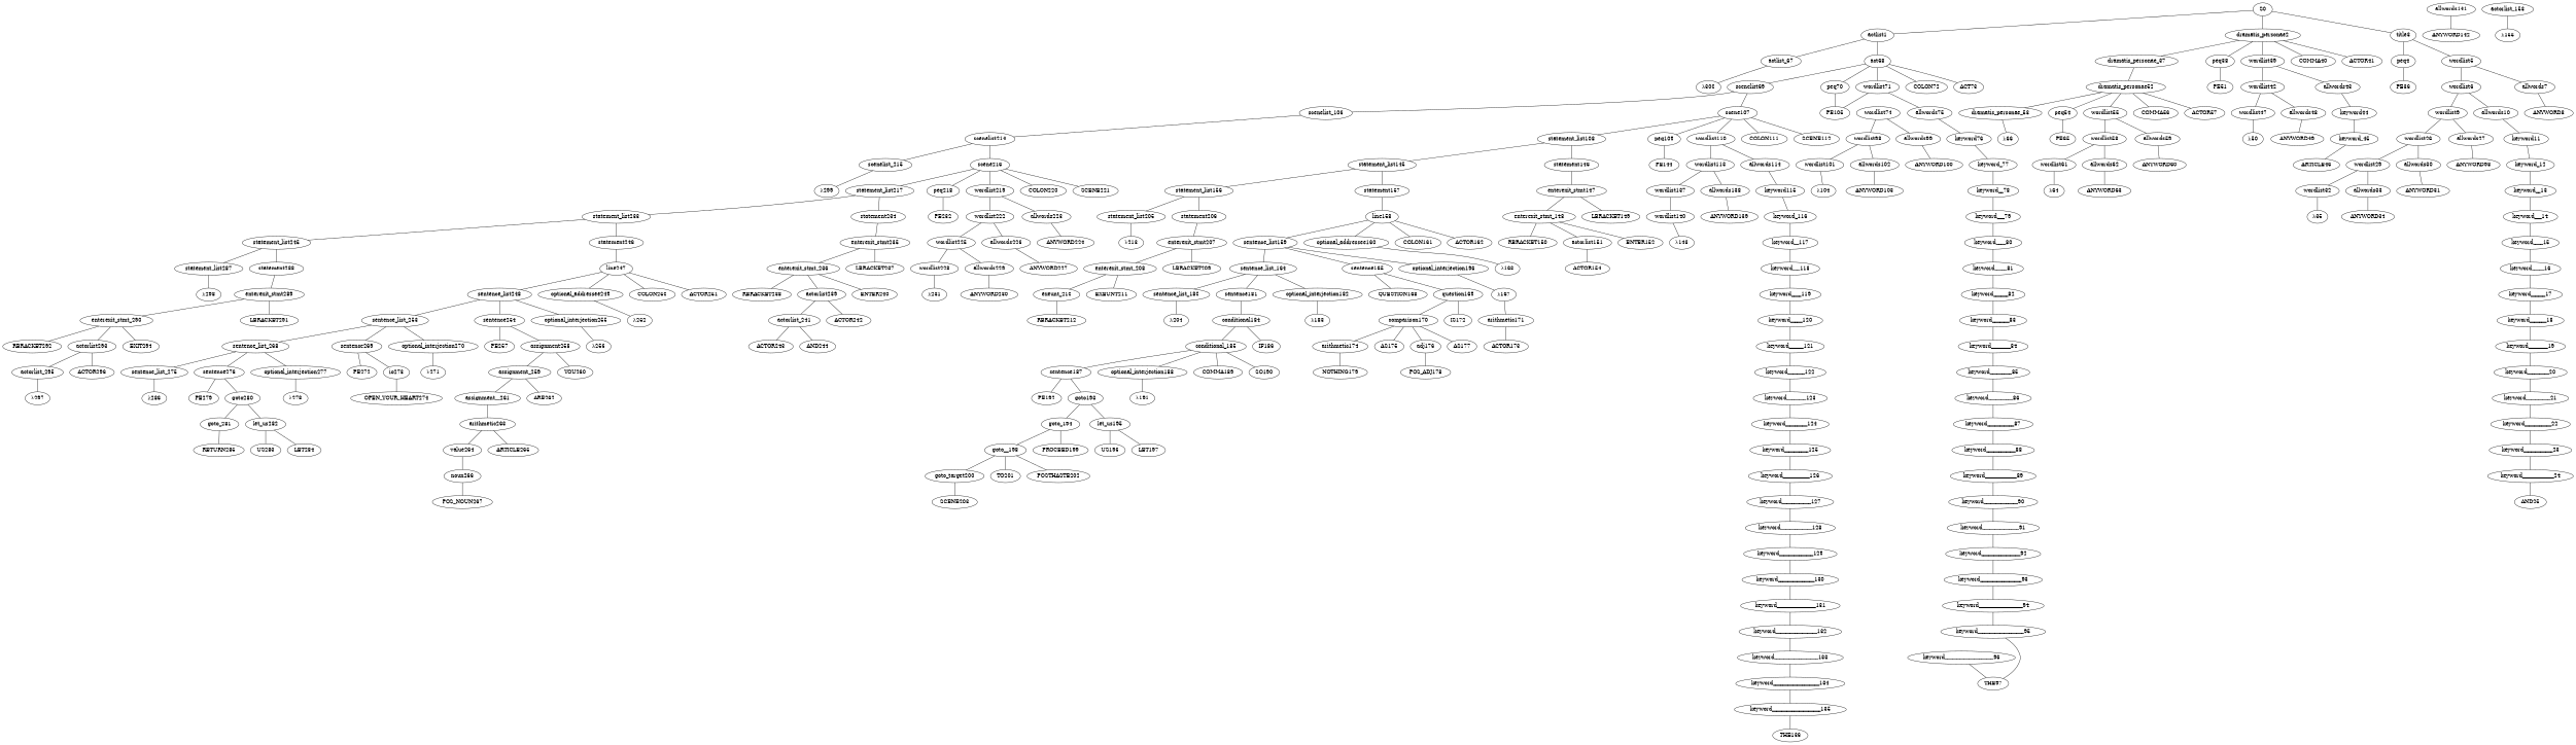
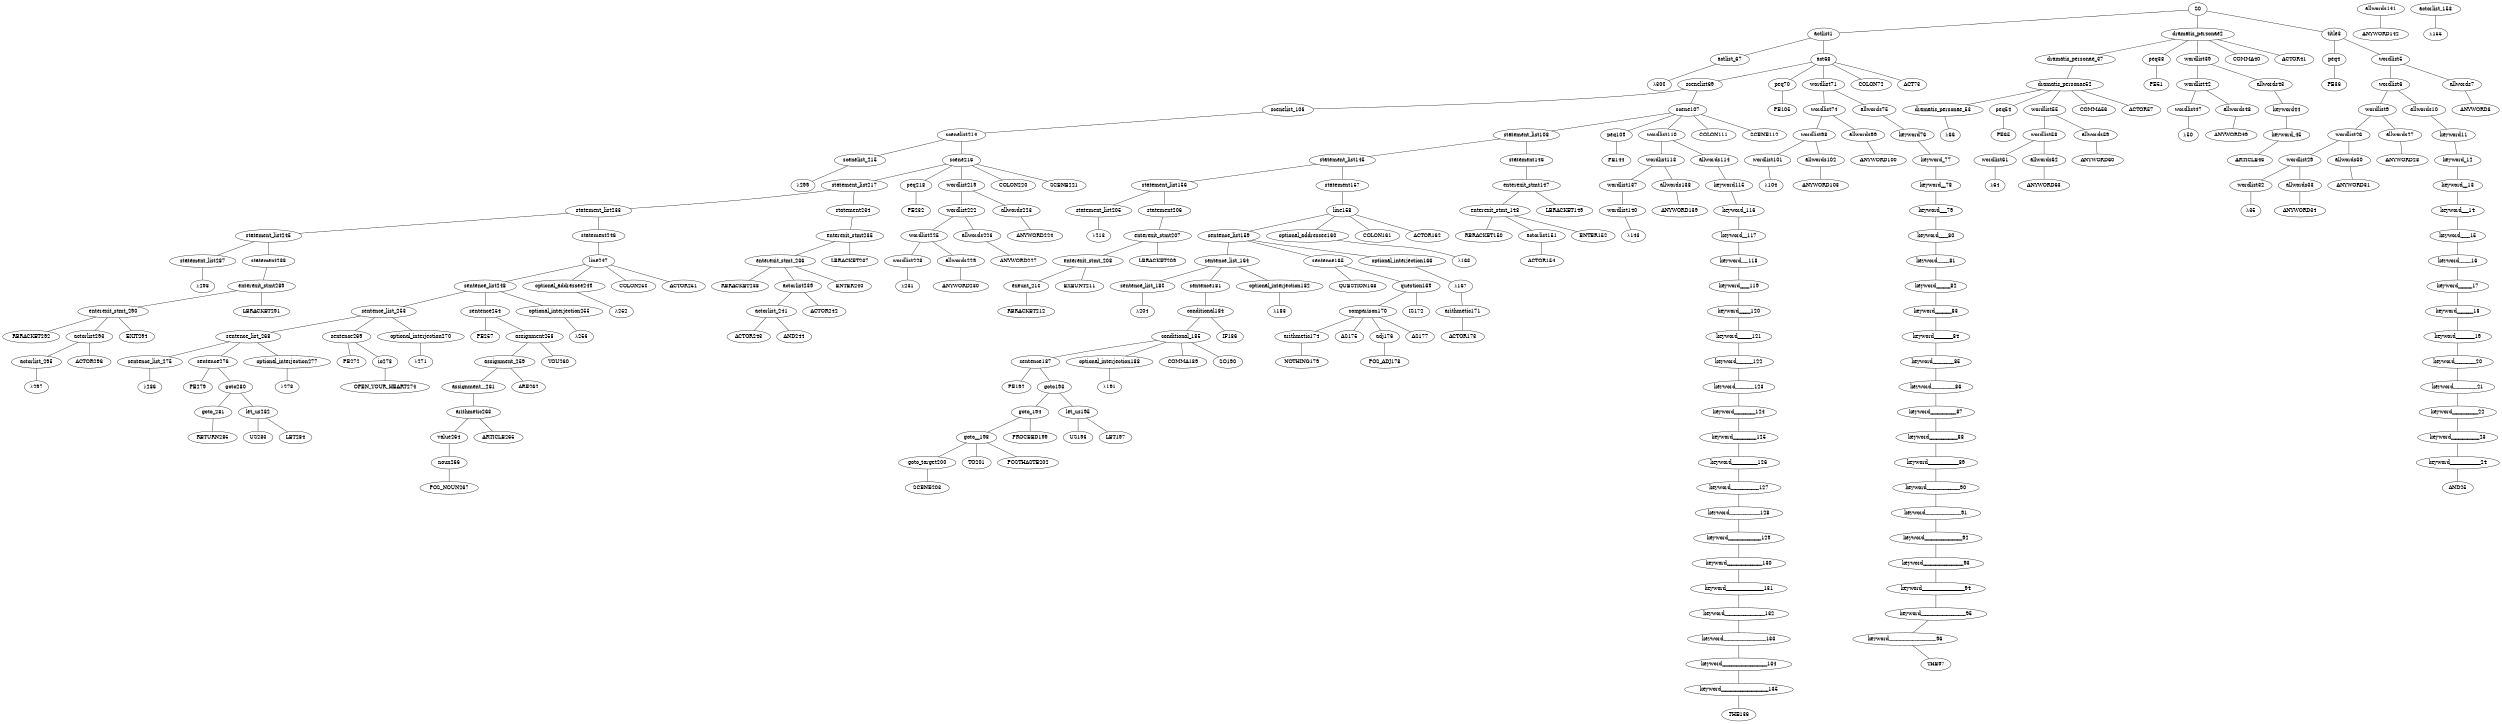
  strict graph {
    fontname="DejaVu Serif"
    node [fontname="DejaVu Serif"]
    edge [fontname="DejaVu Serif"]
    S0
    actlist1
    dramatis_personae2
    title3
    actlist_67
    act68
    dramatis_personae_37
    peq38
    wordlist39
    COMMA40
    ACTOR41
    peq4
    wordlist5
    "λ300"
    scenelist69
    peq70
    wordlist71
    COLON72
    ACT73
    dramatis_personae52
    PE51
    wordlist42
    allwords43
    PE36
    wordlist6
    allwords7
    wordlist9
    allwords10
    ANYWORD8
    wordlist26
    allwords27
    keyword11
    wordlist29
    allwords30
-   ANYWORD28 [label=ANYWORD98]
+   ANYWORD28
    keyword_12
    keyword__13
    keyword___14
    keyword____15
    keyword_____16
    keyword______17
    keyword_______18
    keyword________19
    keyword_________20
    keyword__________21
    keyword___________22
    keyword____________23
    keyword_____________24
    AND25
    wordlist32
    allwords33
    ANYWORD31
    "λ35"
    ANYWORD34
    dramatis_personae_53
    peq54
    wordlist55
    COMMA56
    ACTOR57
    wordlist47
    allwords48
    keyword44
    "λ50"
    ANYWORD49
    keyword_45
    ARTICLE46
    "λ66"
    PE65
    wordlist58
    allwords59
    wordlist61
    allwords62
    ANYWORD60
    "λ64"
    ANYWORD63
    scenelist_106
    scene107
    PE105
    wordlist74
    allwords75
    scenelist214
    statement_list108
    peq109
    wordlist110
    COLON111
    SCENE112
    wordlist98
    allwords99
    keyword76
    wordlist101
    allwords102
    ANYWORD100
    keyword_77
    keyword__78
    keyword___79
    keyword____80
    keyword_____81
    keyword______82
    keyword_______83
    keyword________84
    keyword_________85
    keyword__________86
    keyword___________87
    keyword____________88
    keyword_____________89
    keyword______________90
    keyword_______________91
    keyword________________92
    keyword_________________93
    keyword__________________94
    keyword___________________95
    keyword____________________96
    THE97
    "λ104"
    ANYWORD103
    scenelist_215
    scene216
    statement_list145
    statement146
    PE144
    wordlist113
    allwords114
    statement_list156
    statement157
    enterexit_stmt147
    wordlist137
    allwords138
    keyword115
    wordlist140
    ANYWORD139
    keyword_116
    keyword__117
    keyword___118
    keyword____119
    keyword_____120
    keyword______121
    keyword_______122
    keyword________123
    keyword_________124
    keyword__________125
    keyword___________126
    keyword____________127
    keyword_____________128
    keyword______________129
    keyword_______________130
    keyword________________131
    keyword_________________132
    keyword__________________133
    keyword___________________134
    keyword____________________135
    THE136
    "λ143"
    allwords141
    ANYWORD142
    statement_list205
    statement206
    line158
    enterexit_stmt_148
    LBRACKET149
    RBRACKET150
    actorlist151
    ENTER152
    ACTOR154
    actorlist_153
    "λ155"
    "λ213"
    enterexit_stmt207
    sentence_list159
    optional_addressee160
    COLON161
    ACTOR162
    sentence_list_164
    sentence165
-   optional_interjection166 [label=optional_interjection196]
+   optional_interjection166
    "λ163"
    sentence_list_180
    sentence181
    optional_interjection182
    QUESTION168
    question169
    "λ167"
    "λ204"
    conditional184
    "λ183"
    comparison170
    IS172
    arithmetic171
    arithmetic174
    AS175
    adj176
    AS177
    ACTOR173
    NOTHING179
    POS_ADJ178
    conditional_185
    IF186
    sentence187
    optional_interjection188
    COMMA189
    SO190
    PE192
    goto193
    "λ191"
    goto_194
    let_us195
    goto__198
    PROCEED199
    US196
    LET197
    goto_target200
    TO201
    POSTHASTE202
    SCENE203
    enterexit_stmt_208
    LBRACKET209
    exeunt_210
    EXEUNT211
    RBRACKET212
    "λ299"
    statement_list217
    peq218
    wordlist219
    COLON220
    SCENE221
    statement_list233
    statement234
    PE232
    wordlist222
    allwords223
    statement_list245
    statement246
    enterexit_stmt235
    wordlist225
    allwords226
    ANYWORD224
    wordlist228
    allwords229
    ANYWORD227
    "λ231"
    ANYWORD230
    statement_list287
    statement288
    line247
    enterexit_stmt_236
    LBRACKET237
    RBRACKET238
    actorlist239
    ENTER240
    actorlist_241
    ACTOR242
    ACTOR243
    AND244
    "λ298"
    enterexit_stmt289
    sentence_list248
    optional_addressee249
    COLON250
    ACTOR251
    sentence_list_253
    sentence254
    optional_interjection255
    "λ252"
    sentence_list_268
    sentence269
    optional_interjection270
    PE257
    assignment258
    "λ256"
    sentence_list_275
    sentence276
    optional_interjection277
    PE272
    io273
    "λ271"
    assignment_259
    YOU260
    assignment__261
    ARE262
    arithmetic263
    value264
    ARTICLE265
    noun266
    POS_NOUN267
    "λ286"
    PE279
    goto280
    "λ278"
    OPEN_YOUR_HEART274
    goto_281
    let_us282
    RETURN285
    US283
    LET284
    enterexit_stmt_290
    LBRACKET291
    RBRACKET292
    actorlist293
    EXIT294
    actorlist_295
    ACTOR296
    "λ297"
    S0 -- actlist1
    S0 -- dramatis_personae2
    S0 -- title3
    actlist1 -- actlist_67
    actlist1 -- act68
    dramatis_personae2 -- dramatis_personae_37
    dramatis_personae2 -- peq38
    dramatis_personae2 -- wordlist39
    dramatis_personae2 -- COMMA40
    dramatis_personae2 -- ACTOR41
    title3 -- peq4
    title3 -- wordlist5
    actlist_67 -- "λ300"
    act68 -- scenelist69
    act68 -- peq70
    act68 -- wordlist71
    act68 -- COLON72
    act68 -- ACT73
    dramatis_personae_37 -- dramatis_personae52
    peq38 -- PE51
    wordlist39 -- wordlist42
    wordlist39 -- allwords43
    peq4 -- PE36
    wordlist5 -- wordlist6
    wordlist5 -- allwords7
    scenelist69 -- scenelist_106
    scenelist69 -- scene107
    peq70 -- PE105
-   wordlist71 -- PE105
+   wordlist71 -- wordlist74
    wordlist71 -- allwords75
    dramatis_personae52 -- dramatis_personae_53
    dramatis_personae52 -- peq54
    dramatis_personae52 -- wordlist55
    dramatis_personae52 -- COMMA56
    dramatis_personae52 -- ACTOR57
    wordlist42 -- wordlist47
    wordlist42 -- allwords48
    allwords43 -- keyword44
    wordlist6 -- wordlist9
    wordlist6 -- allwords10
    allwords7 -- ANYWORD8
    wordlist9 -- wordlist26
    wordlist9 -- allwords27
    allwords10 -- keyword11
    wordlist26 -- wordlist29
    wordlist26 -- allwords30
    allwords27 -- ANYWORD28
    keyword11 -- keyword_12
    wordlist29 -- wordlist32
    wordlist29 -- allwords33
    allwords30 -- ANYWORD31
    keyword_12 -- keyword__13
    keyword__13 -- keyword___14
    keyword___14 -- keyword____15
    keyword____15 -- keyword_____16
    keyword_____16 -- keyword______17
    keyword______17 -- keyword_______18
    keyword_______18 -- keyword________19
    keyword________19 -- keyword_________20
    keyword_________20 -- keyword__________21
    keyword__________21 -- keyword___________22
    keyword___________22 -- keyword____________23
    keyword____________23 -- keyword_____________24
    keyword_____________24 -- AND25
    wordlist32 -- "λ35"
    allwords33 -- ANYWORD34
    dramatis_personae_53 -- "λ66"
    peq54 -- PE65
    wordlist55 -- wordlist58
    wordlist55 -- allwords59
    wordlist47 -- "λ50"
    allwords48 -- ANYWORD49
    keyword44 -- keyword_45
    keyword_45 -- ARTICLE46
    wordlist58 -- wordlist61
    wordlist58 -- allwords62
    allwords59 -- ANYWORD60
    wordlist61 -- "λ64"
    allwords62 -- ANYWORD63
    scenelist_106 -- scenelist214
    scene107 -- statement_list108
    scene107 -- peq109
    scene107 -- wordlist110
    scene107 -- COLON111
    scene107 -- SCENE112
    wordlist74 -- wordlist98
    wordlist74 -- allwords99
    allwords75 -- keyword76
    scenelist214 -- scenelist_215
    scenelist214 -- scene216
    statement_list108 -- statement_list145
    statement_list108 -- statement146
    peq109 -- PE144
    wordlist110 -- wordlist113
    wordlist110 -- allwords114
    wordlist98 -- wordlist101
    wordlist98 -- allwords102
    allwords99 -- ANYWORD100
    keyword76 -- keyword_77
    wordlist101 -- "λ104"
    allwords102 -- ANYWORD103
    keyword_77 -- keyword__78
    keyword__78 -- keyword___79
    keyword___79 -- keyword____80
    keyword____80 -- keyword_____81
    keyword_____81 -- keyword______82
    keyword______82 -- keyword_______83
    keyword_______83 -- keyword________84
    keyword________84 -- keyword_________85
    keyword_________85 -- keyword__________86
    keyword__________86 -- keyword___________87
    keyword___________87 -- keyword____________88
    keyword____________88 -- keyword_____________89
    keyword_____________89 -- keyword______________90
    keyword______________90 -- keyword_______________91
    keyword_______________91 -- keyword________________92
    keyword________________92 -- keyword_________________93
    keyword_________________93 -- keyword__________________94
    keyword__________________94 -- keyword___________________95
-   keyword___________________95 -- THE97
+   keyword___________________95 -- keyword____________________96
    keyword____________________96 -- THE97
    scenelist_215 -- "λ299"
    scene216 -- statement_list217
    scene216 -- peq218
    scene216 -- wordlist219
    scene216 -- COLON220
    scene216 -- SCENE221
    statement_list145 -- statement_list156
    statement_list145 -- statement157
    statement146 -- enterexit_stmt147
    wordlist113 -- wordlist137
    wordlist113 -- allwords138
    allwords114 -- keyword115
    statement_list156 -- statement_list205
    statement_list156 -- statement206
    statement157 -- line158
    enterexit_stmt147 -- enterexit_stmt_148
    enterexit_stmt147 -- LBRACKET149
    wordlist137 -- wordlist140
    allwords138 -- ANYWORD139
    keyword115 -- keyword_116
    wordlist140 -- "λ143"
    keyword_116 -- keyword__117
    keyword__117 -- keyword___118
    keyword___118 -- keyword____119
    keyword____119 -- keyword_____120
    keyword_____120 -- keyword______121
    keyword______121 -- keyword_______122
    keyword_______122 -- keyword________123
    keyword________123 -- keyword_________124
    keyword_________124 -- keyword__________125
    keyword__________125 -- keyword___________126
    keyword___________126 -- keyword____________127
    keyword____________127 -- keyword_____________128
    keyword_____________128 -- keyword______________129
    keyword______________129 -- keyword_______________130
    keyword_______________130 -- keyword________________131
    keyword________________131 -- keyword_________________132
    keyword_________________132 -- keyword__________________133
    keyword__________________133 -- keyword___________________134
    keyword___________________134 -- keyword____________________135
    keyword____________________135 -- THE136
    allwords141 -- ANYWORD142
    statement_list205 -- "λ213"
    statement206 -- enterexit_stmt207
    line158 -- sentence_list159
    line158 -- optional_addressee160
    line158 -- COLON161
    line158 -- ACTOR162
    enterexit_stmt_148 -- RBRACKET150
    enterexit_stmt_148 -- actorlist151
    enterexit_stmt_148 -- ENTER152
    actorlist151 -- ACTOR154
    actorlist_153 -- "λ155"
    enterexit_stmt207 -- enterexit_stmt_208
    enterexit_stmt207 -- LBRACKET209
    sentence_list159 -- sentence_list_164
    sentence_list159 -- sentence165
    sentence_list159 -- optional_interjection166
    optional_addressee160 -- "λ163"
    sentence_list_164 -- sentence_list_180
    sentence_list_164 -- sentence181
    sentence_list_164 -- optional_interjection182
    sentence165 -- QUESTION168
    sentence165 -- question169
    optional_interjection166 -- "λ167"
    sentence_list_180 -- "λ204"
    sentence181 -- conditional184
    optional_interjection182 -- "λ183"
    question169 -- comparison170
    question169 -- IS172
    "λ167" -- arithmetic171
    conditional184 -- conditional_185
    conditional184 -- IF186
    comparison170 -- arithmetic174
    comparison170 -- AS175
    comparison170 -- adj176
    comparison170 -- AS177
    arithmetic171 -- ACTOR173
    arithmetic174 -- NOTHING179
    adj176 -- POS_ADJ178
    conditional_185 -- sentence187
    conditional_185 -- optional_interjection188
    conditional_185 -- COMMA189
    conditional_185 -- SO190
    sentence187 -- PE192
    sentence187 -- goto193
    optional_interjection188 -- "λ191"
    goto193 -- goto_194
    goto193 -- let_us195
    goto_194 -- goto__198
    goto_194 -- PROCEED199
    let_us195 -- US196
    let_us195 -- LET197
    goto__198 -- goto_target200
    goto__198 -- TO201
    goto__198 -- POSTHASTE202
    goto_target200 -- SCENE203
    enterexit_stmt_208 -- exeunt_210
    enterexit_stmt_208 -- EXEUNT211
    exeunt_210 -- RBRACKET212
    statement_list217 -- statement_list233
    statement_list217 -- statement234
    peq218 -- PE232
    wordlist219 -- wordlist222
    wordlist219 -- allwords223
    statement_list233 -- statement_list245
    statement_list233 -- statement246
    statement234 -- enterexit_stmt235
    wordlist222 -- wordlist225
    wordlist222 -- allwords226
    allwords223 -- ANYWORD224
    statement_list245 -- statement_list287
    statement_list245 -- statement288
    statement246 -- line247
    enterexit_stmt235 -- enterexit_stmt_236
    enterexit_stmt235 -- LBRACKET237
    wordlist225 -- wordlist228
    wordlist225 -- allwords229
    allwords226 -- ANYWORD227
    wordlist228 -- "λ231"
    allwords229 -- ANYWORD230
    statement_list287 -- "λ298"
    statement288 -- enterexit_stmt289
    line247 -- sentence_list248
    line247 -- optional_addressee249
    line247 -- COLON250
    line247 -- ACTOR251
    enterexit_stmt_236 -- RBRACKET238
    enterexit_stmt_236 -- actorlist239
    enterexit_stmt_236 -- ENTER240
    actorlist239 -- actorlist_241
    actorlist239 -- ACTOR242
    actorlist_241 -- ACTOR243
    actorlist_241 -- AND244
    enterexit_stmt289 -- enterexit_stmt_290
    enterexit_stmt289 -- LBRACKET291
    sentence_list248 -- sentence_list_253
    sentence_list248 -- sentence254
    sentence_list248 -- optional_interjection255
    optional_addressee249 -- "λ252"
    sentence_list_253 -- sentence_list_268
    sentence_list_253 -- sentence269
    sentence_list_253 -- optional_interjection270
    sentence254 -- PE257
    sentence254 -- assignment258
    optional_interjection255 -- "λ256"
    sentence_list_268 -- sentence_list_275
    sentence_list_268 -- sentence276
    sentence_list_268 -- optional_interjection277
    sentence269 -- PE272
    sentence269 -- io273
    optional_interjection270 -- "λ271"
    assignment258 -- assignment_259
    assignment258 -- YOU260
    sentence_list_275 -- "λ286"
    sentence276 -- PE279
    sentence276 -- goto280
    optional_interjection277 -- "λ278"
    io273 -- OPEN_YOUR_HEART274
    assignment_259 -- assignment__261
    assignment_259 -- ARE262
    assignment__261 -- arithmetic263
    arithmetic263 -- value264
    arithmetic263 -- ARTICLE265
    value264 -- noun266
    noun266 -- POS_NOUN267
    goto280 -- goto_281
    goto280 -- let_us282
    goto_281 -- RETURN285
    let_us282 -- US283
    let_us282 -- LET284
    enterexit_stmt_290 -- RBRACKET292
    enterexit_stmt_290 -- actorlist293
    enterexit_stmt_290 -- EXIT294
    actorlist293 -- actorlist_295
    actorlist293 -- ACTOR296
    actorlist_295 -- "λ297"
  }
